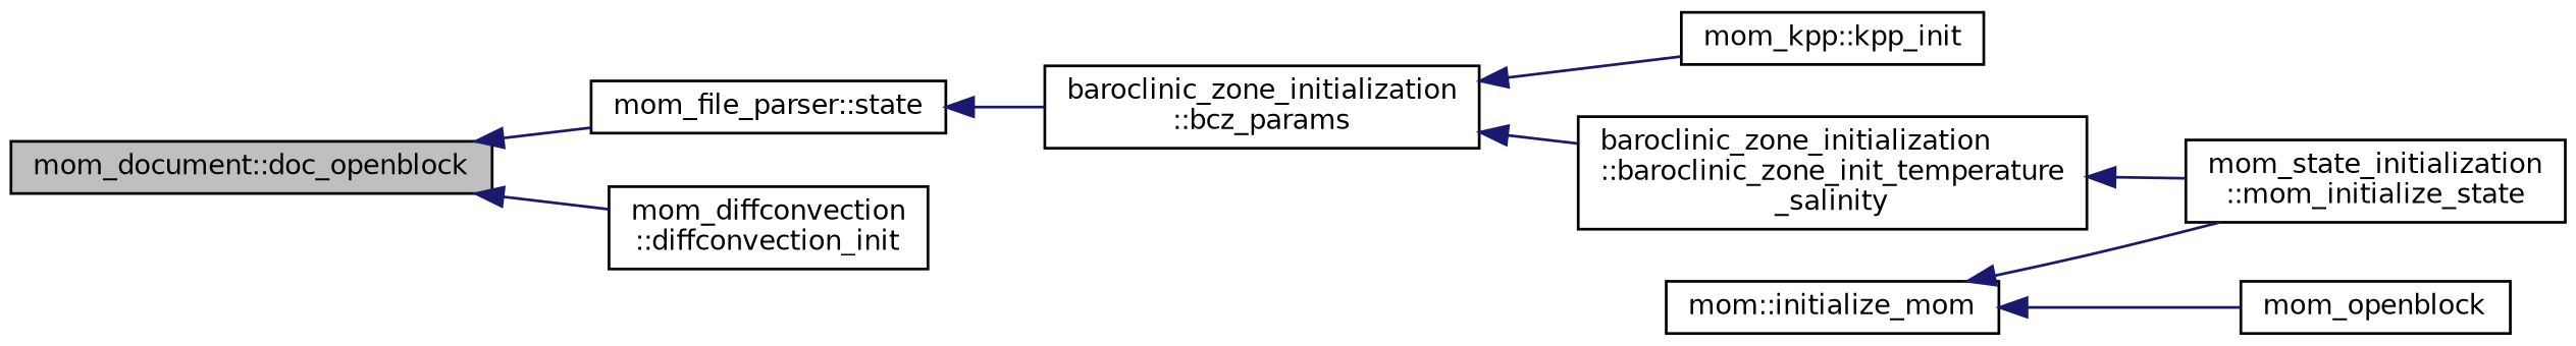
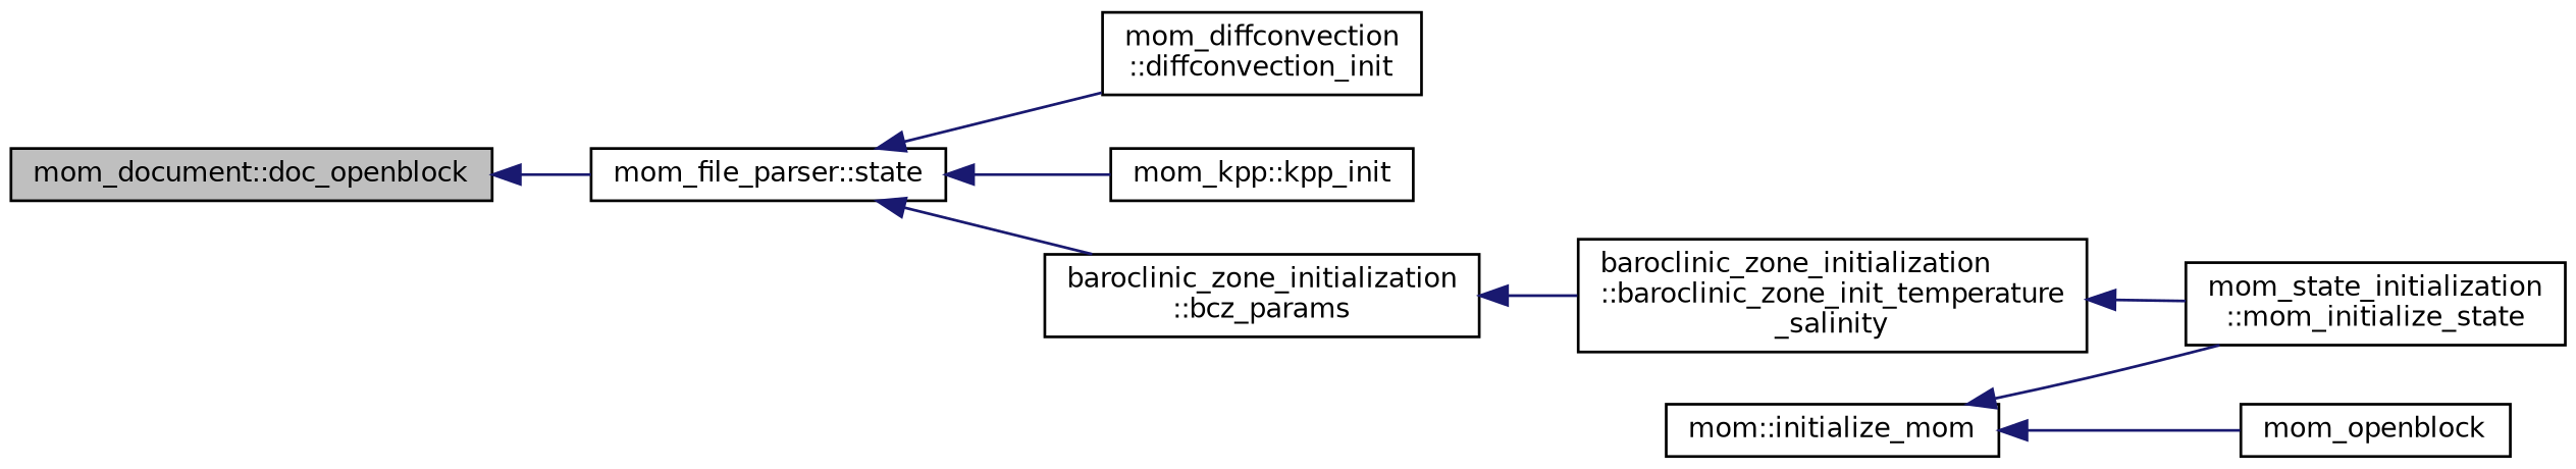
  digraph {
    rankdir=LR
    node [color=black fillcolor=white fontname=Helvetica fontsize=10 shape=record style=filled]
    edge [color=midnightblue dir=back fontname=Helvetica fontsize=10 labelfontname=Helvetica labelfontsize=10 style=solid]
    n1 [fillcolor=grey75 fontcolor=black height=0.2 label="mom_document::doc_openblock" width=0.4]
    n2 [height=0.2 label="mom_file_parser::state" width=0.4]
    n3 [height=0.2 label="mom_diffconvection\l::diffconvection_init" width=0.4]
    n4 [height=0.2 label="mom_kpp::kpp_init" width=0.4]
    n5 [height=0.2 label="baroclinic_zone_initialization\l::bcz_params" width=0.4]
    n6 [height=0.2 label="baroclinic_zone_initialization\l::baroclinic_zone_init_temperature\l_salinity" width=0.4]
    n7 [height=0.2 label="mom_state_initialization\l::mom_initialize_state" width=0.4]
    n8 [height=0.2 label="mom::initialize_mom" width=0.4]
    n9 [height=0.2 label=mom_openblock width=0.4]
    n1 -> n2
-   n1 -> n3
-   n5 -> n4
+   n2 -> n3
+   n2 -> n4
    n2 -> n5
    n5 -> n6
    n6 -> n7
    n8 -> n7
    n8 -> n9
  }
